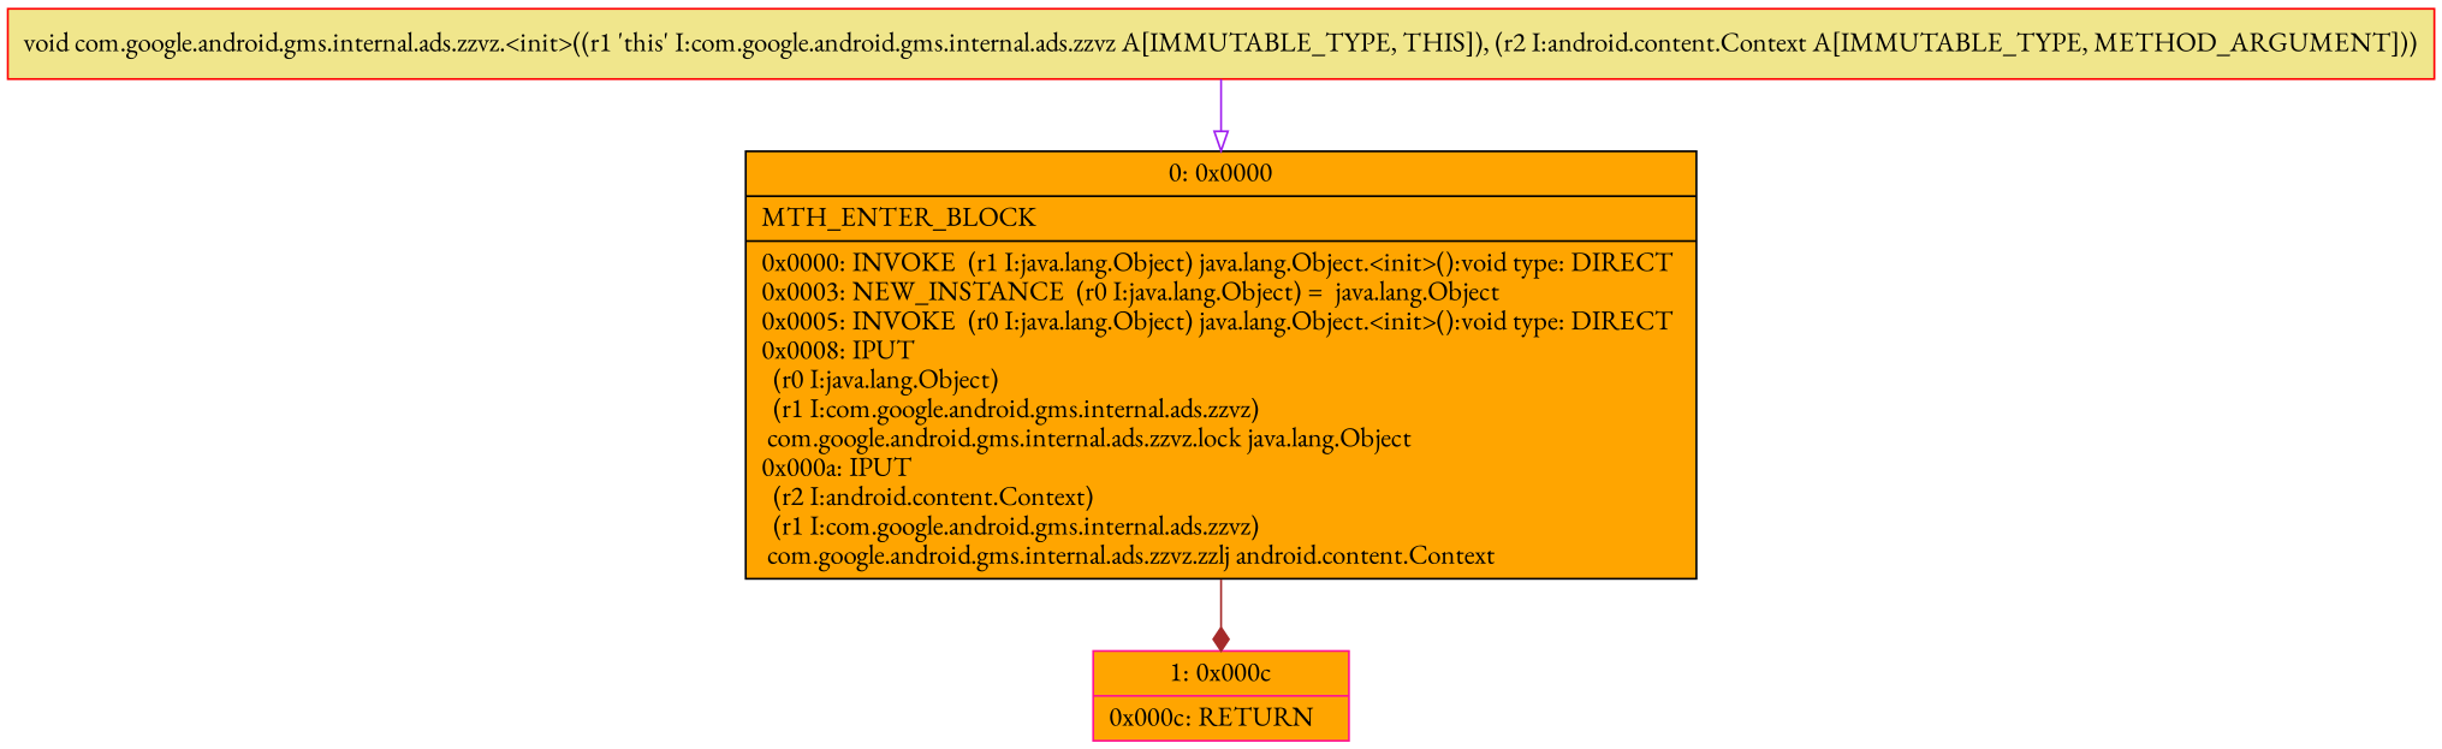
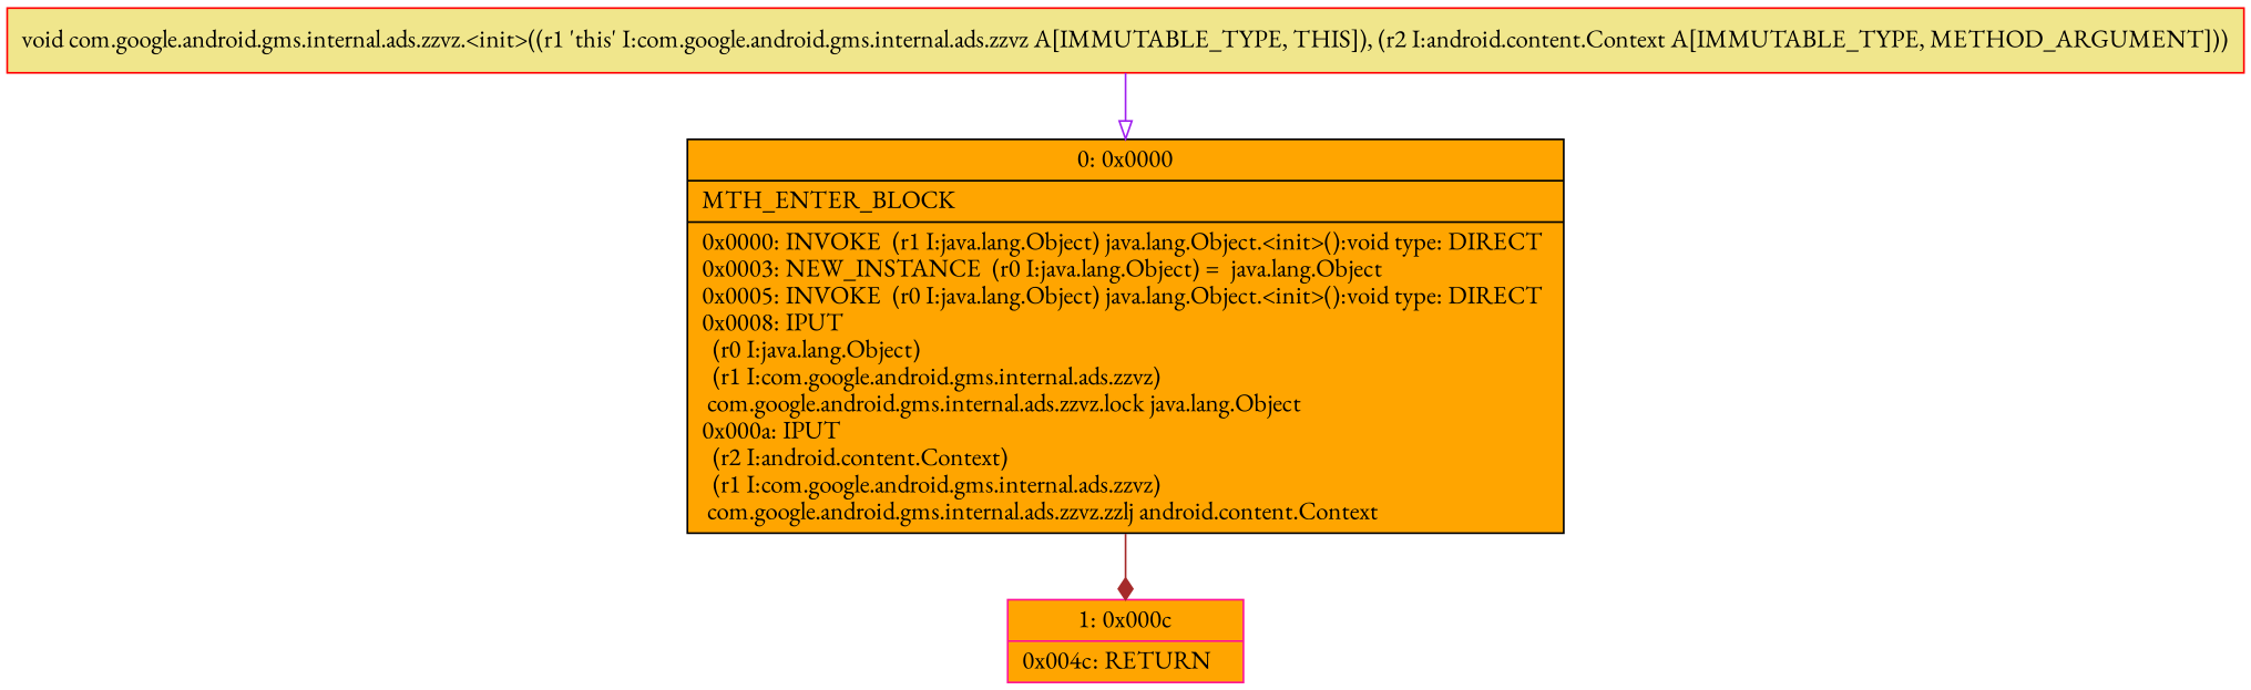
  digraph {
    fontname="EB Garamond"
    node [shape=record style=filled fillcolor=orange fontname="EB Garamond"]
    edge [fontname="EB Garamond"]
    n1 [label="{0\:\ 0x0000|MTH_ENTER_BLOCK\l|0x0000: INVOKE  (r1 I:java.lang.Object) java.lang.Object.\<init\>():void type: DIRECT \l0x0003: NEW_INSTANCE  (r0 I:java.lang.Object) =  java.lang.Object \l0x0005: INVOKE  (r0 I:java.lang.Object) java.lang.Object.\<init\>():void type: DIRECT \l0x0008: IPUT  \l  (r0 I:java.lang.Object)\l  (r1 I:com.google.android.gms.internal.ads.zzvz)\l com.google.android.gms.internal.ads.zzvz.lock java.lang.Object \l0x000a: IPUT  \l  (r2 I:android.content.Context)\l  (r1 I:com.google.android.gms.internal.ads.zzvz)\l com.google.android.gms.internal.ads.zzvz.zzlj android.content.Context \l}" color=black]
-   n2 [label="{1\:\ 0x000c|0x000c: RETURN   \l}" color=deeppink]
+   n2 [label="{1\:\ 0x000c|0x004c: RETURN   \l}" color=deeppink]
    n3 [label="{void com.google.android.gms.internal.ads.zzvz.\<init\>((r1 'this' I:com.google.android.gms.internal.ads.zzvz A[IMMUTABLE_TYPE, THIS]), (r2 I:android.content.Context A[IMMUTABLE_TYPE, METHOD_ARGUMENT])) }" fillcolor=khaki color=red]
    n1 -> n2 [color=brown arrowhead=diamond]
    n3 -> n1 [color=purple arrowhead=onormal]
  }
